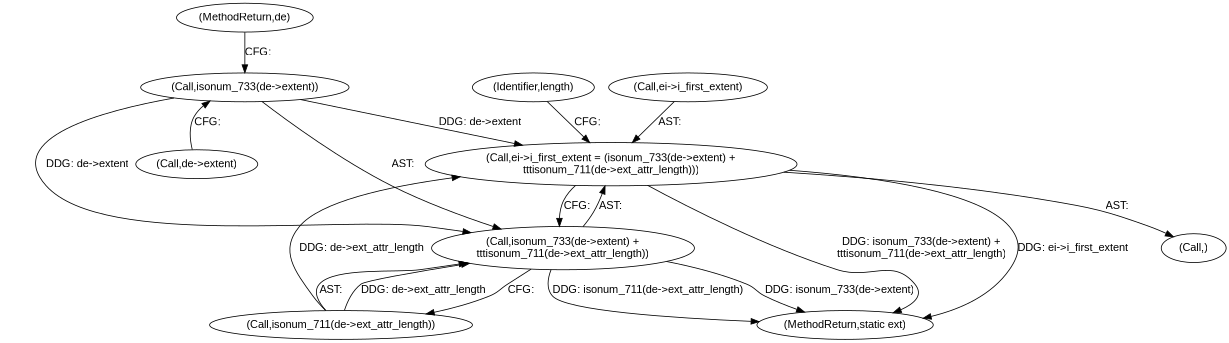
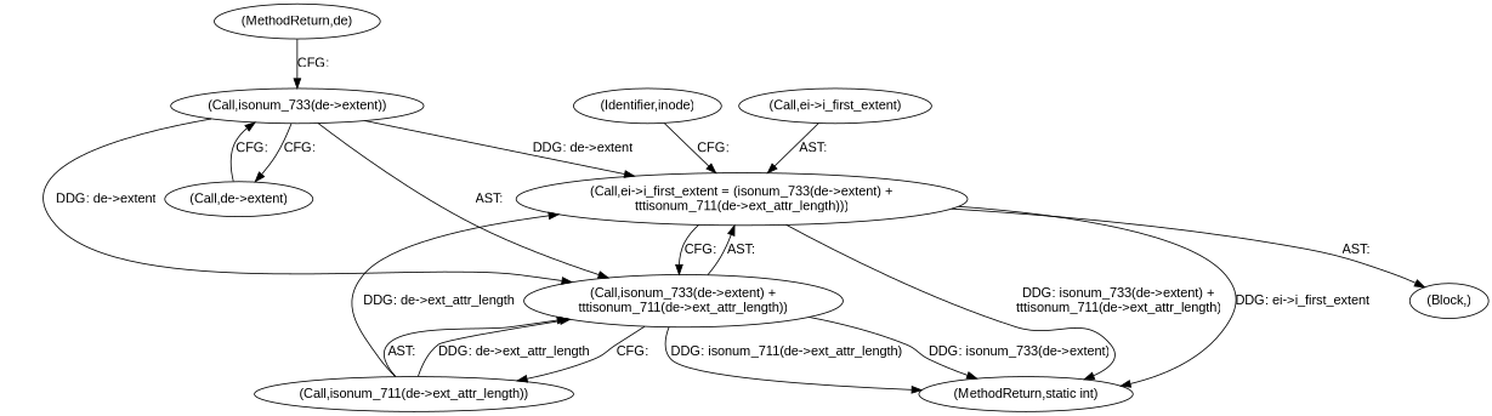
  digraph {
    fontname="Liberation Sans"
    node [fontname="Liberation Sans"]
    edge [fontname="Liberation Sans"]
    n1 [label="(Call,isonum_733(de->extent))"]
    n2 [label="(Call,ei->i_first_extent = (isonum_733(de->extent) +\n\t\t\tisonum_711(de->ext_attr_length)))"]
    n3 [label="(Call,isonum_733(de->extent) +\n\t\t\tisonum_711(de->ext_attr_length))"]
    n4 [label="(Call,de->extent)"]
-   n5 [label="(MethodReturn,static ext)"]
-   n6 [label="(Call,)"]
+   n5 [label="(MethodReturn,static int)"]
+   n6 [label="(Block,)"]
    n7 [label="(Call,isonum_711(de->ext_attr_length))"]
-   n8 [label="(Identifier,length)"]
+   n8 [label="(Identifier,inode)"]
    n9 [label="(Call,ei->i_first_extent)"]
    n10 [label="(MethodReturn,de)"]
    n1 -> n2 [label="DDG: de->extent"]
    n1 -> n3 [label="AST: "]
    n1 -> n3 [label="DDG: de->extent"]
+   n1 -> n4 [label="CFG: "]
    n2 -> n3 [label="CFG: "]
    n2 -> n5 [label="DDG: ei->i_first_extent"]
    n2 -> n5 [label="DDG: isonum_733(de->extent) +\n\t\t\tisonum_711(de->ext_attr_length)"]
    n2 -> n6 [label="AST: "]
    n3 -> n2 [label="AST: "]
    n3 -> n5 [label="DDG: isonum_733(de->extent)"]
    n3 -> n5 [label="DDG: isonum_711(de->ext_attr_length)"]
    n3 -> n7 [label="CFG: "]
    n4 -> n1 [label="CFG: "]
    n7 -> n2 [label="DDG: de->ext_attr_length"]
    n7 -> n3 [label="AST: "]
    n7 -> n3 [label="DDG: de->ext_attr_length"]
    n8 -> n2 [label="CFG: "]
    n9 -> n2 [label="AST: "]
    n10 -> n1 [label="CFG: "]
  }
